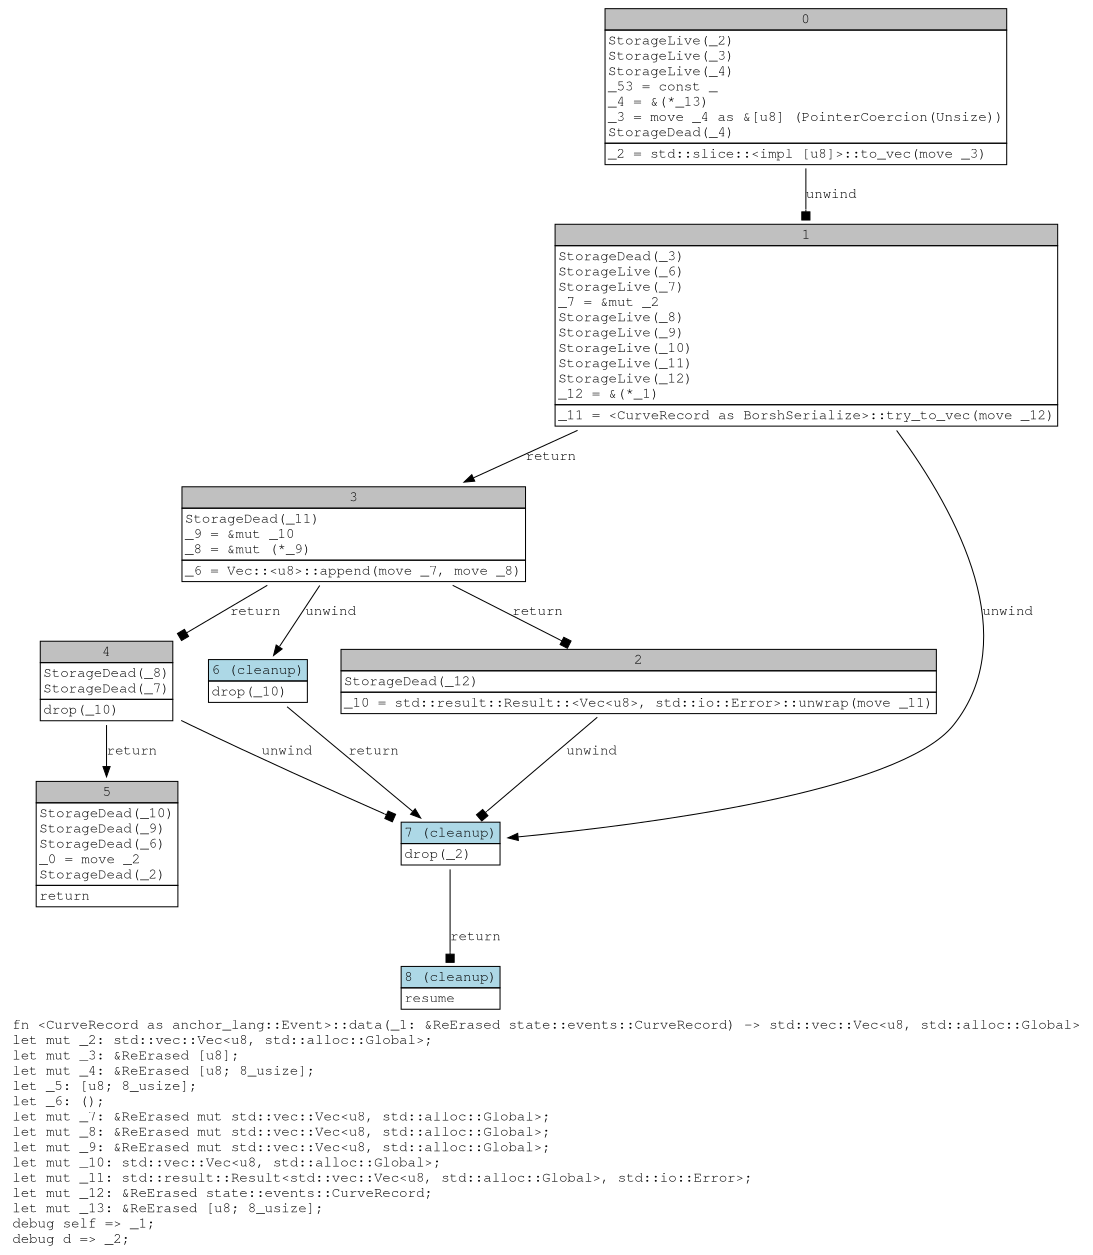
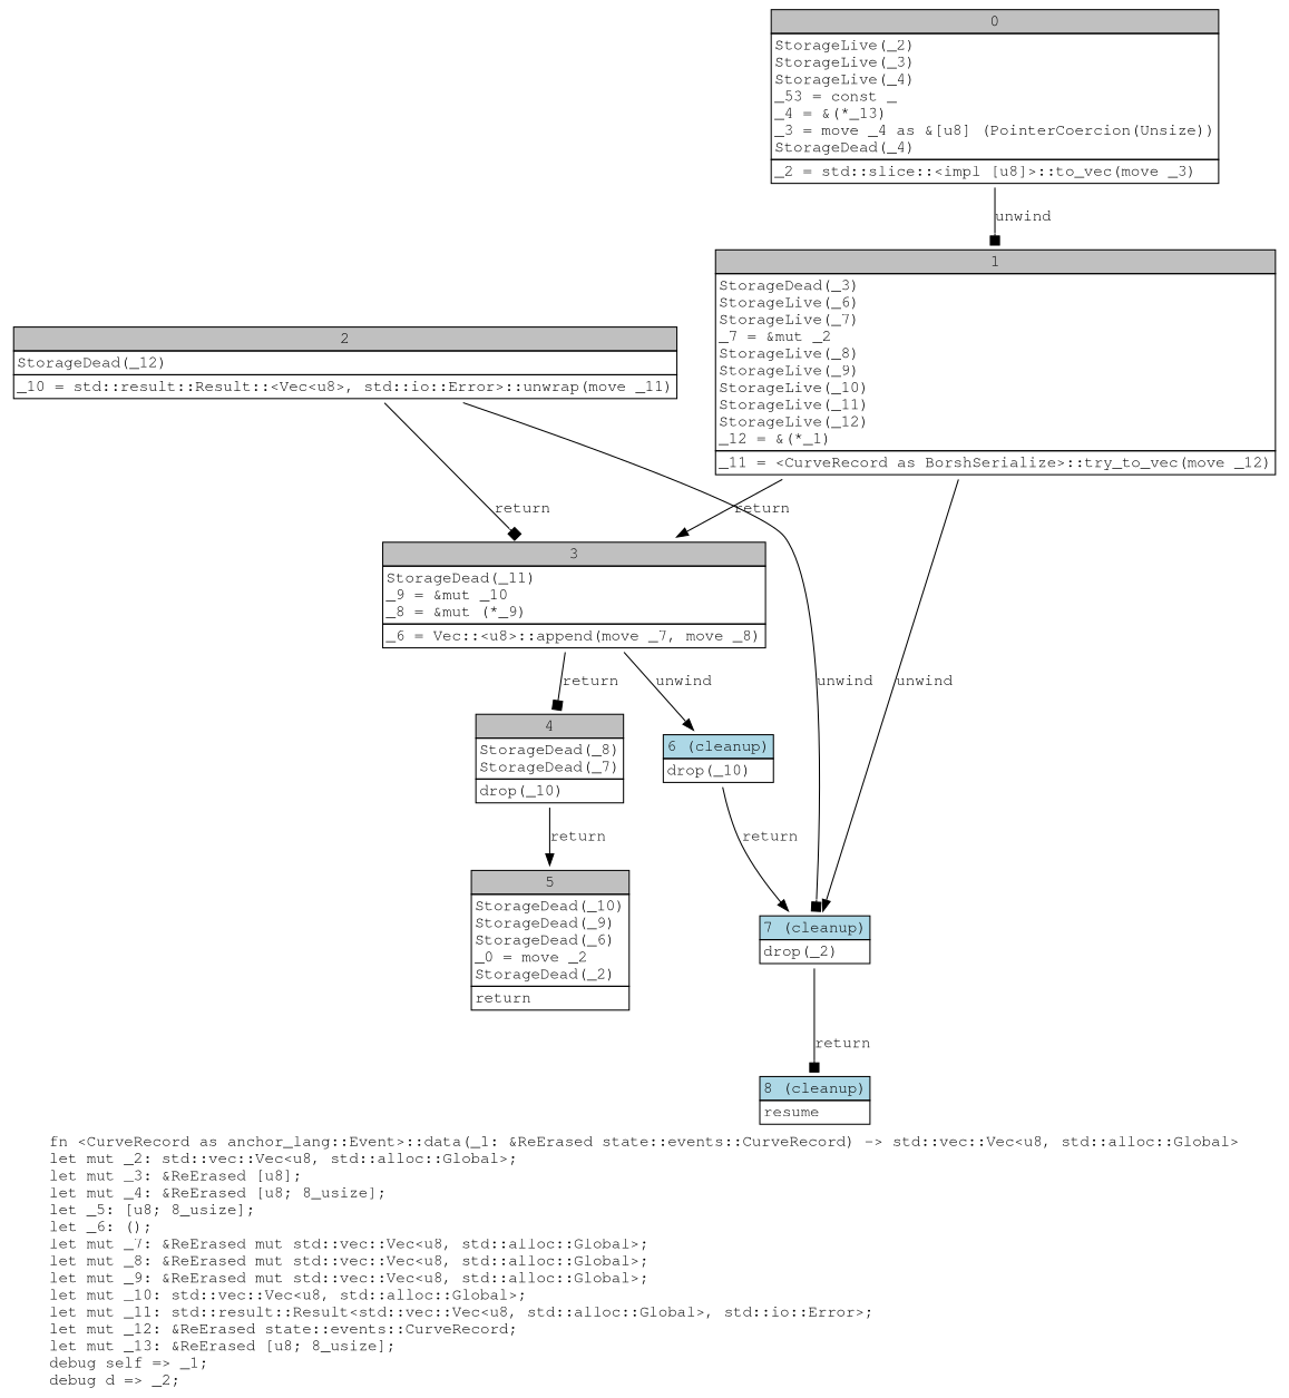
  digraph {
    fontname="Courier, monospace"
    label=<fn &lt;CurveRecord as anchor_lang::Event&gt;::data(_1: &amp;ReErased state::events::CurveRecord) -&gt; std::vec::Vec&lt;u8, std::alloc::Global&gt;<br align="left"/>let mut _2: std::vec::Vec&lt;u8, std::alloc::Global&gt;;<br align="left"/>let mut _3: &amp;ReErased [u8];<br align="left"/>let mut _4: &amp;ReErased [u8; 8_usize];<br align="left"/>let _5: [u8; 8_usize];<br align="left"/>let _6: ();<br align="left"/>let mut _7: &amp;ReErased mut std::vec::Vec&lt;u8, std::alloc::Global&gt;;<br align="left"/>let mut _8: &amp;ReErased mut std::vec::Vec&lt;u8, std::alloc::Global&gt;;<br align="left"/>let mut _9: &amp;ReErased mut std::vec::Vec&lt;u8, std::alloc::Global&gt;;<br align="left"/>let mut _10: std::vec::Vec&lt;u8, std::alloc::Global&gt;;<br align="left"/>let mut _11: std::result::Result&lt;std::vec::Vec&lt;u8, std::alloc::Global&gt;, std::io::Error&gt;;<br align="left"/>let mut _12: &amp;ReErased state::events::CurveRecord;<br align="left"/>let mut _13: &amp;ReErased [u8; 8_usize];<br align="left"/>debug self =&gt; _1;<br align="left"/>debug d =&gt; _2;<br align="left"/>>
    node [fontname="Courier, monospace" shape=none]
    edge [arrowhead=box fontname="Courier, monospace"]
    n1 [label=<<table border="0" cellborder="1" cellspacing="0"><tr><td bgcolor="gray" align="center" colspan="1">0</td></tr><tr><td align="left" balign="left">StorageLive(_2)<br/>StorageLive(_3)<br/>StorageLive(_4)<br/>_53 = const _<br/>_4 = &amp;(*_13)<br/>_3 = move _4 as &amp;[u8] (PointerCoercion(Unsize))<br/>StorageDead(_4)<br/></td></tr><tr><td align="left">_2 = std::slice::&lt;impl [u8]&gt;::to_vec(move _3)</td></tr></table>>]
    n2 [label=<<table border="0" cellborder="1" cellspacing="0"><tr><td bgcolor="gray" align="center" colspan="1">1</td></tr><tr><td align="left" balign="left">StorageDead(_3)<br/>StorageLive(_6)<br/>StorageLive(_7)<br/>_7 = &amp;mut _2<br/>StorageLive(_8)<br/>StorageLive(_9)<br/>StorageLive(_10)<br/>StorageLive(_11)<br/>StorageLive(_12)<br/>_12 = &amp;(*_1)<br/></td></tr><tr><td align="left">_11 = &lt;CurveRecord as BorshSerialize&gt;::try_to_vec(move _12)</td></tr></table>>]
    n3 [label=<<table border="0" cellborder="1" cellspacing="0"><tr><td bgcolor="lightblue" align="center" colspan="1">7 (cleanup)</td></tr><tr><td align="left">drop(_2)</td></tr></table>>]
    n4 [label=<<table border="0" cellborder="1" cellspacing="0"><tr><td bgcolor="gray" align="center" colspan="1">3</td></tr><tr><td align="left" balign="left">StorageDead(_11)<br/>_9 = &amp;mut _10<br/>_8 = &amp;mut (*_9)<br/></td></tr><tr><td align="left">_6 = Vec::&lt;u8&gt;::append(move _7, move _8)</td></tr></table>>]
    n5 [label=<<table border="0" cellborder="1" cellspacing="0"><tr><td bgcolor="gray" align="center" colspan="1">2</td></tr><tr><td align="left" balign="left">StorageDead(_12)<br/></td></tr><tr><td align="left">_10 = std::result::Result::&lt;Vec&lt;u8&gt;, std::io::Error&gt;::unwrap(move _11)</td></tr></table>>]
    n6 [label=<<table border="0" cellborder="1" cellspacing="0"><tr><td bgcolor="lightblue" align="center" colspan="1">8 (cleanup)</td></tr><tr><td align="left">resume</td></tr></table>>]
    n7 [label=<<table border="0" cellborder="1" cellspacing="0"><tr><td bgcolor="gray" align="center" colspan="1">4</td></tr><tr><td align="left" balign="left">StorageDead(_8)<br/>StorageDead(_7)<br/></td></tr><tr><td align="left">drop(_10)</td></tr></table>>]
    n8 [label=<<table border="0" cellborder="1" cellspacing="0"><tr><td bgcolor="lightblue" align="center" colspan="1">6 (cleanup)</td></tr><tr><td align="left">drop(_10)</td></tr></table>>]
    n9 [label=<<table border="0" cellborder="1" cellspacing="0"><tr><td bgcolor="gray" align="center" colspan="1">5</td></tr><tr><td align="left" balign="left">StorageDead(_10)<br/>StorageDead(_9)<br/>StorageDead(_6)<br/>_0 = move _2<br/>StorageDead(_2)<br/></td></tr><tr><td align="left">return</td></tr></table>>]
    n1 -> n2 [label=unwind]
    n2 -> n3 [arrowhead=normal label=unwind]
    n2 -> n4 [arrowhead=normal label=return]
    n3 -> n6 [label=return]
    n4 -> n7 [label=return]
    n4 -> n8 [arrowhead=normal label=unwind]
    n5 -> n3 [label=unwind]
-   n4 -> n5 [label=return]
-   n7 -> n3 [label=unwind]
+   n5 -> n4 [label=return]
    n7 -> n9 [arrowhead=normal label=return]
    n8 -> n3 [arrowhead=normal label=return]
  }
